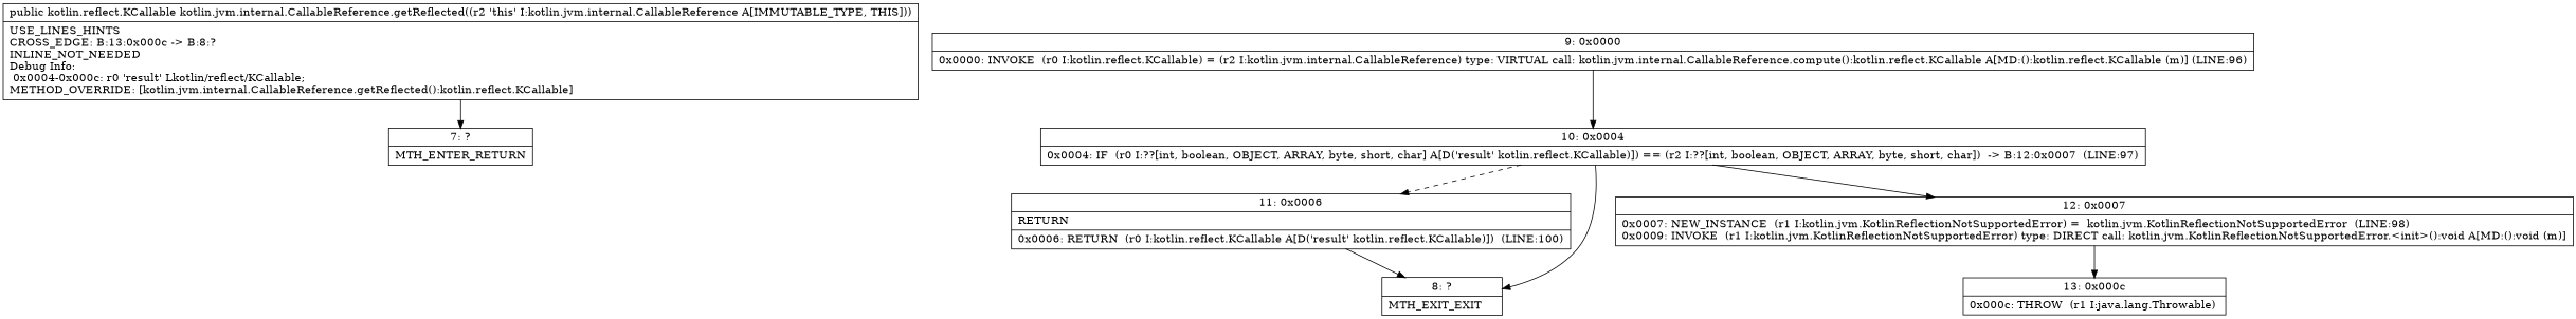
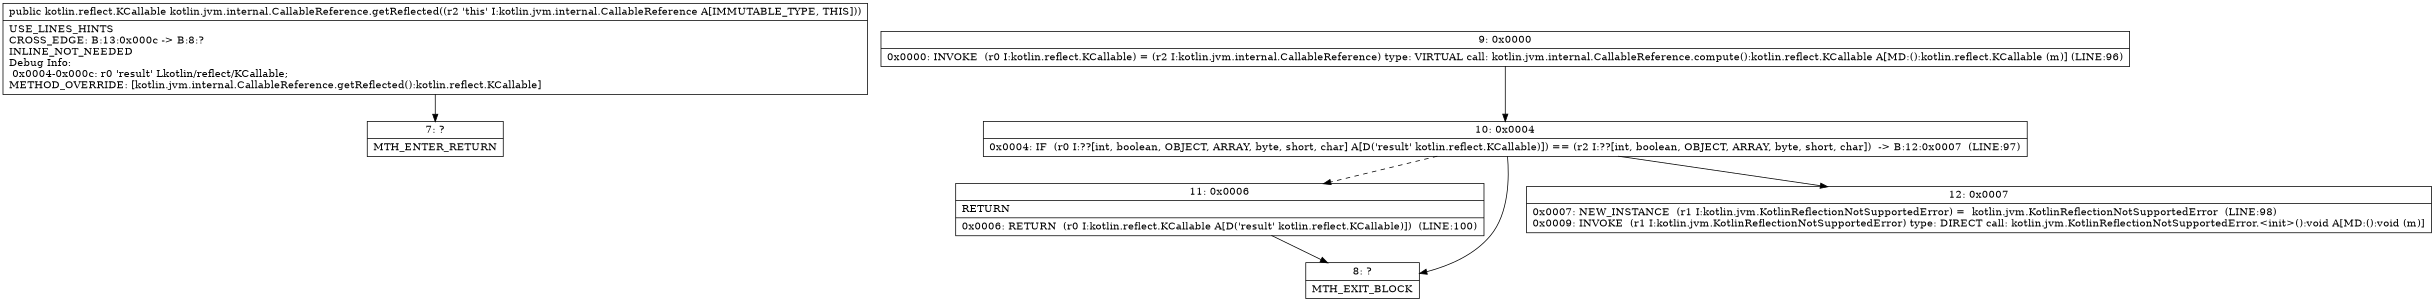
  digraph {
    node [shape=record]
    n1 [label="{7\:\ ?|MTH_ENTER_RETURN\l}"]
    n2 [label="{9\:\ 0x0000|0x0000: INVOKE  (r0 I:kotlin.reflect.KCallable) = (r2 I:kotlin.jvm.internal.CallableReference) type: VIRTUAL call: kotlin.jvm.internal.CallableReference.compute():kotlin.reflect.KCallable A[MD:():kotlin.reflect.KCallable (m)] (LINE:96)\l}"]
    n3 [label="{10\:\ 0x0004|0x0004: IF  (r0 I:??[int, boolean, OBJECT, ARRAY, byte, short, char] A[D('result' kotlin.reflect.KCallable)]) == (r2 I:??[int, boolean, OBJECT, ARRAY, byte, short, char])  \-\> B:12:0x0007  (LINE:97)\l}"]
    n4 [label="{11\:\ 0x0006|RETURN\l|0x0006: RETURN  (r0 I:kotlin.reflect.KCallable A[D('result' kotlin.reflect.KCallable)])  (LINE:100)\l}"]
    n5 [label="{12\:\ 0x0007|0x0007: NEW_INSTANCE  (r1 I:kotlin.jvm.KotlinReflectionNotSupportedError) =  kotlin.jvm.KotlinReflectionNotSupportedError  (LINE:98)\l0x0009: INVOKE  (r1 I:kotlin.jvm.KotlinReflectionNotSupportedError) type: DIRECT call: kotlin.jvm.KotlinReflectionNotSupportedError.\<init\>():void A[MD:():void (m)]\l}"]
-   n6 [label="{8\:\ ?|MTH_EXIT_EXIT\l}"]
-   n7 [label="{13\:\ 0x000c|0x000c: THROW  (r1 I:java.lang.Throwable) \l}"]
+   n6 [label="{8\:\ ?|MTH_EXIT_BLOCK\l}"]
    n8 [label="{public kotlin.reflect.KCallable kotlin.jvm.internal.CallableReference.getReflected((r2 'this' I:kotlin.jvm.internal.CallableReference A[IMMUTABLE_TYPE, THIS]))  | USE_LINES_HINTS\lCROSS_EDGE: B:13:0x000c \-\> B:8:?\lINLINE_NOT_NEEDED\lDebug Info:\l  0x0004\-0x000c: r0 'result' Lkotlin\/reflect\/KCallable;\lMETHOD_OVERRIDE: [kotlin.jvm.internal.CallableReference.getReflected():kotlin.reflect.KCallable]\l}"]
    n2 -> n3
    n3 -> n4 [style=dashed]
    n3 -> n5
    n3 -> n6
    n4 -> n6
-   n5 -> n7
    n8 -> n1
  }
